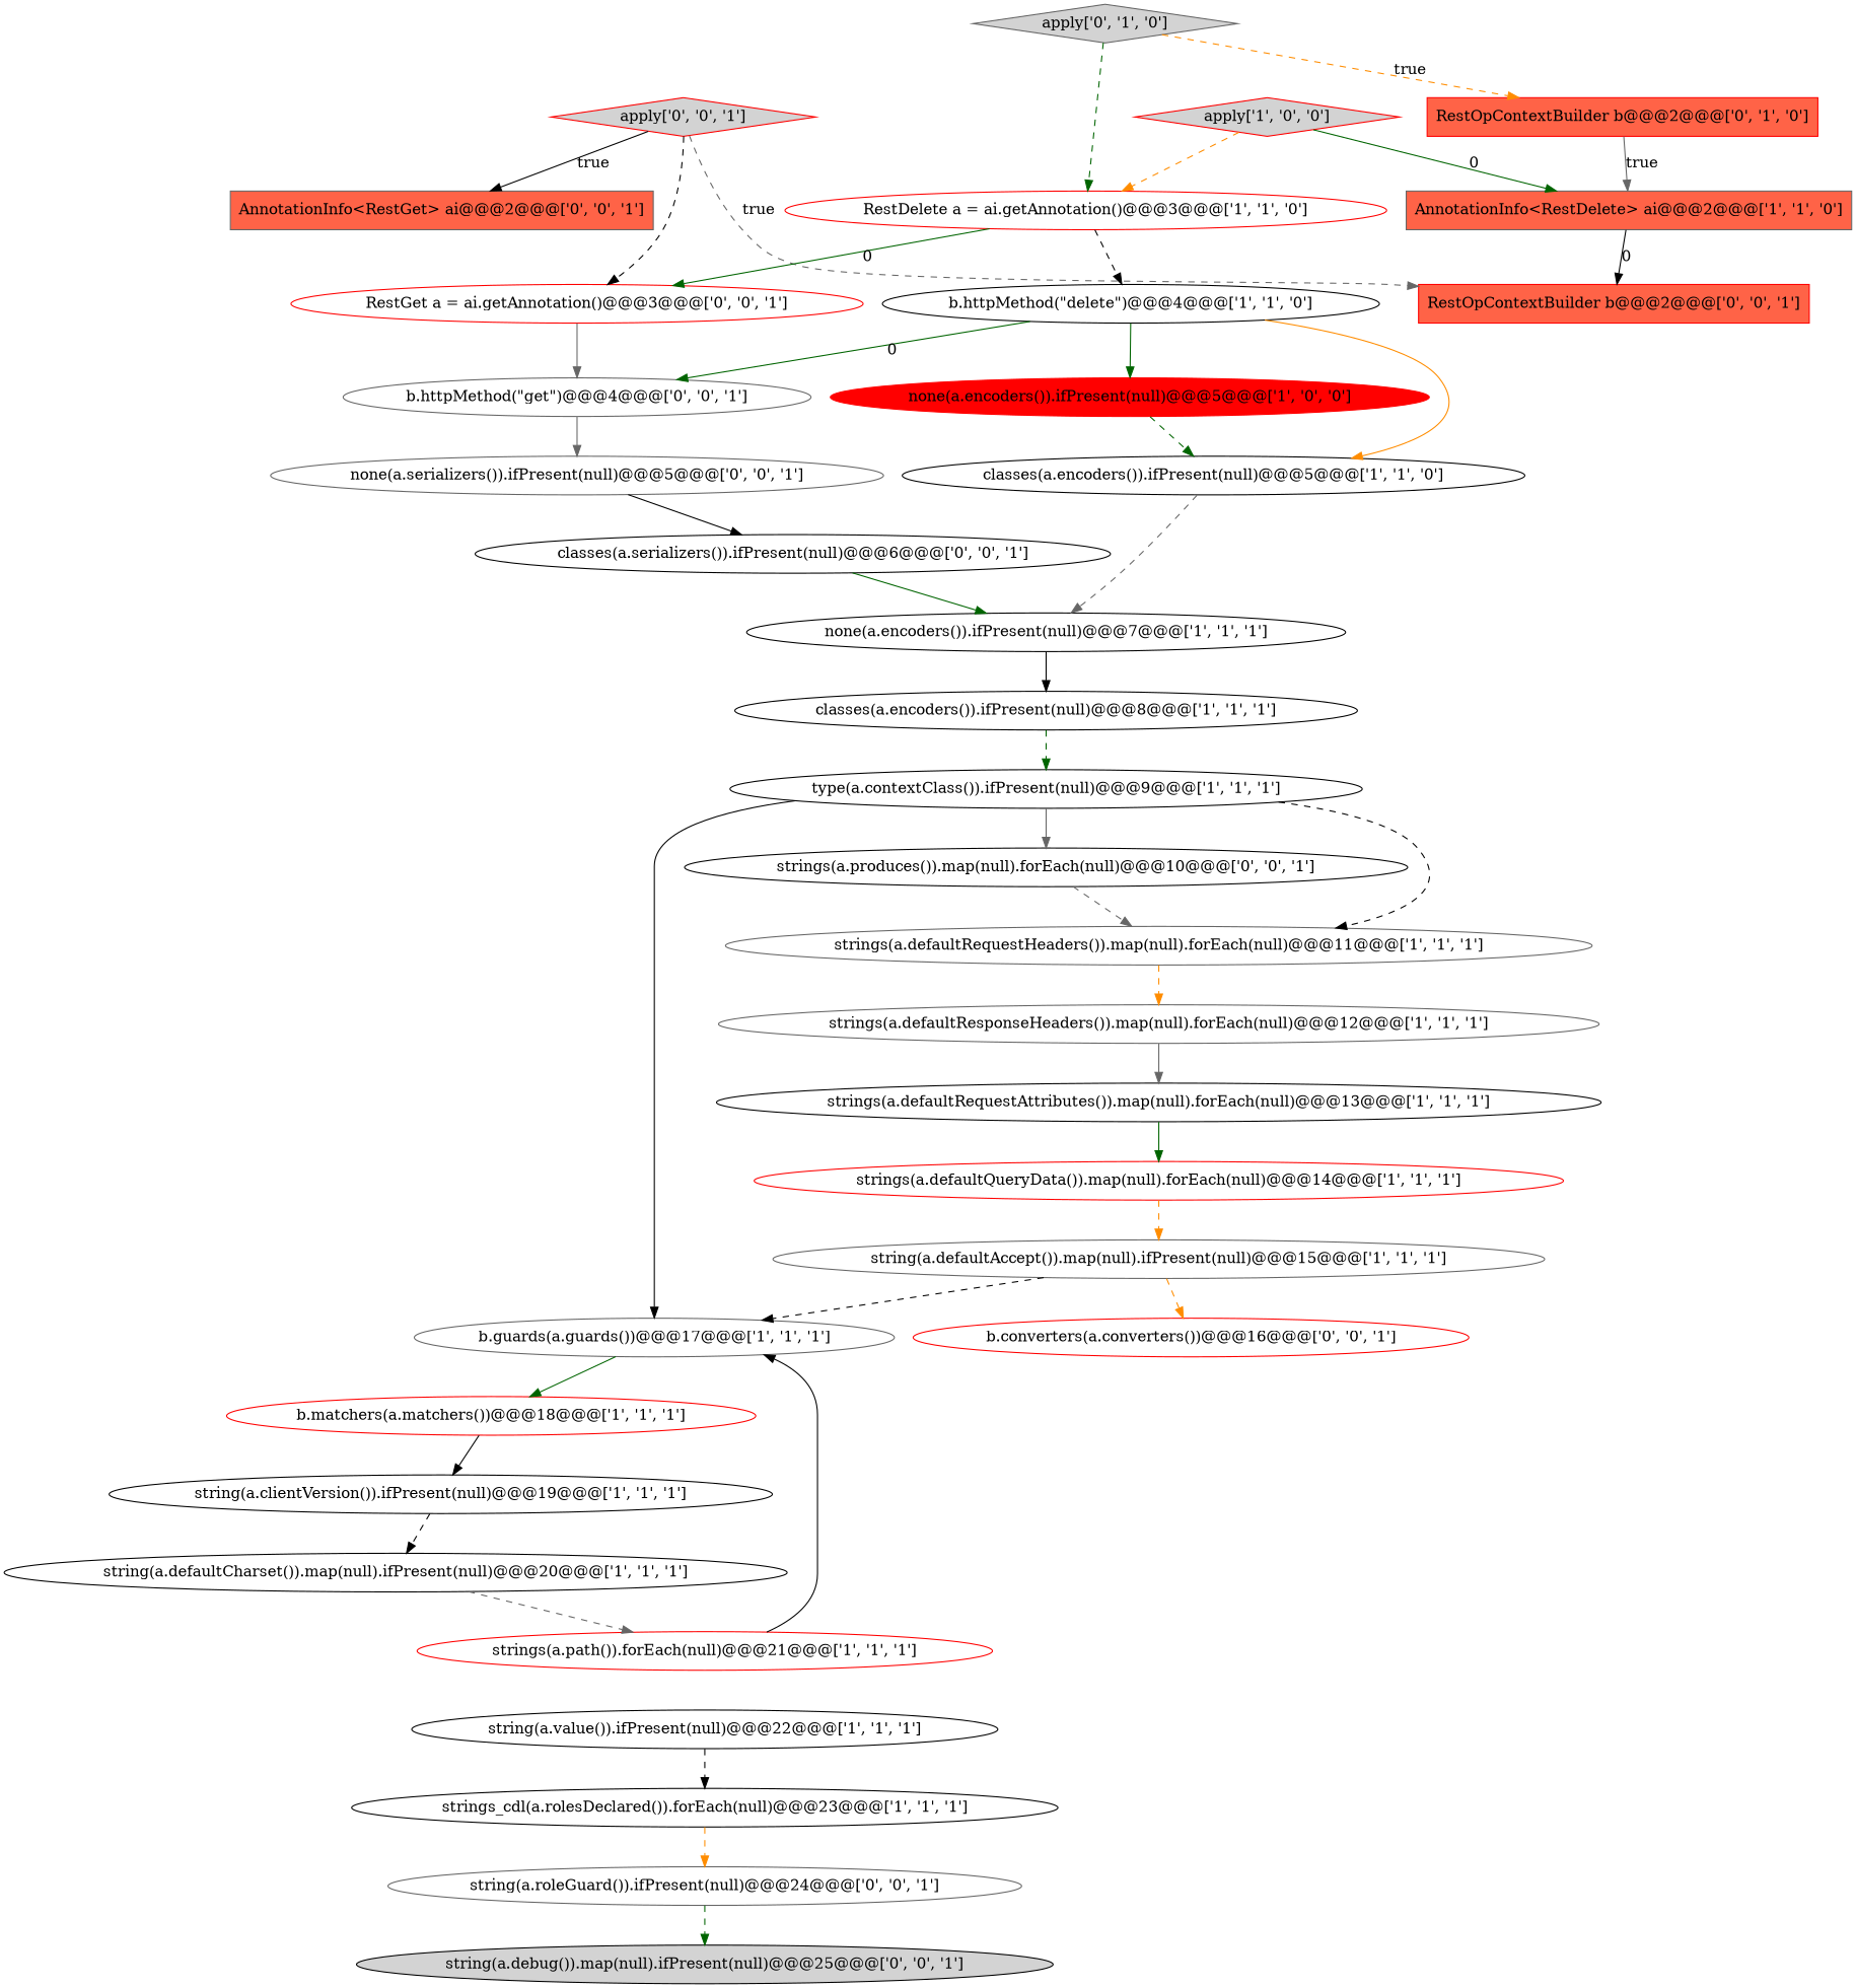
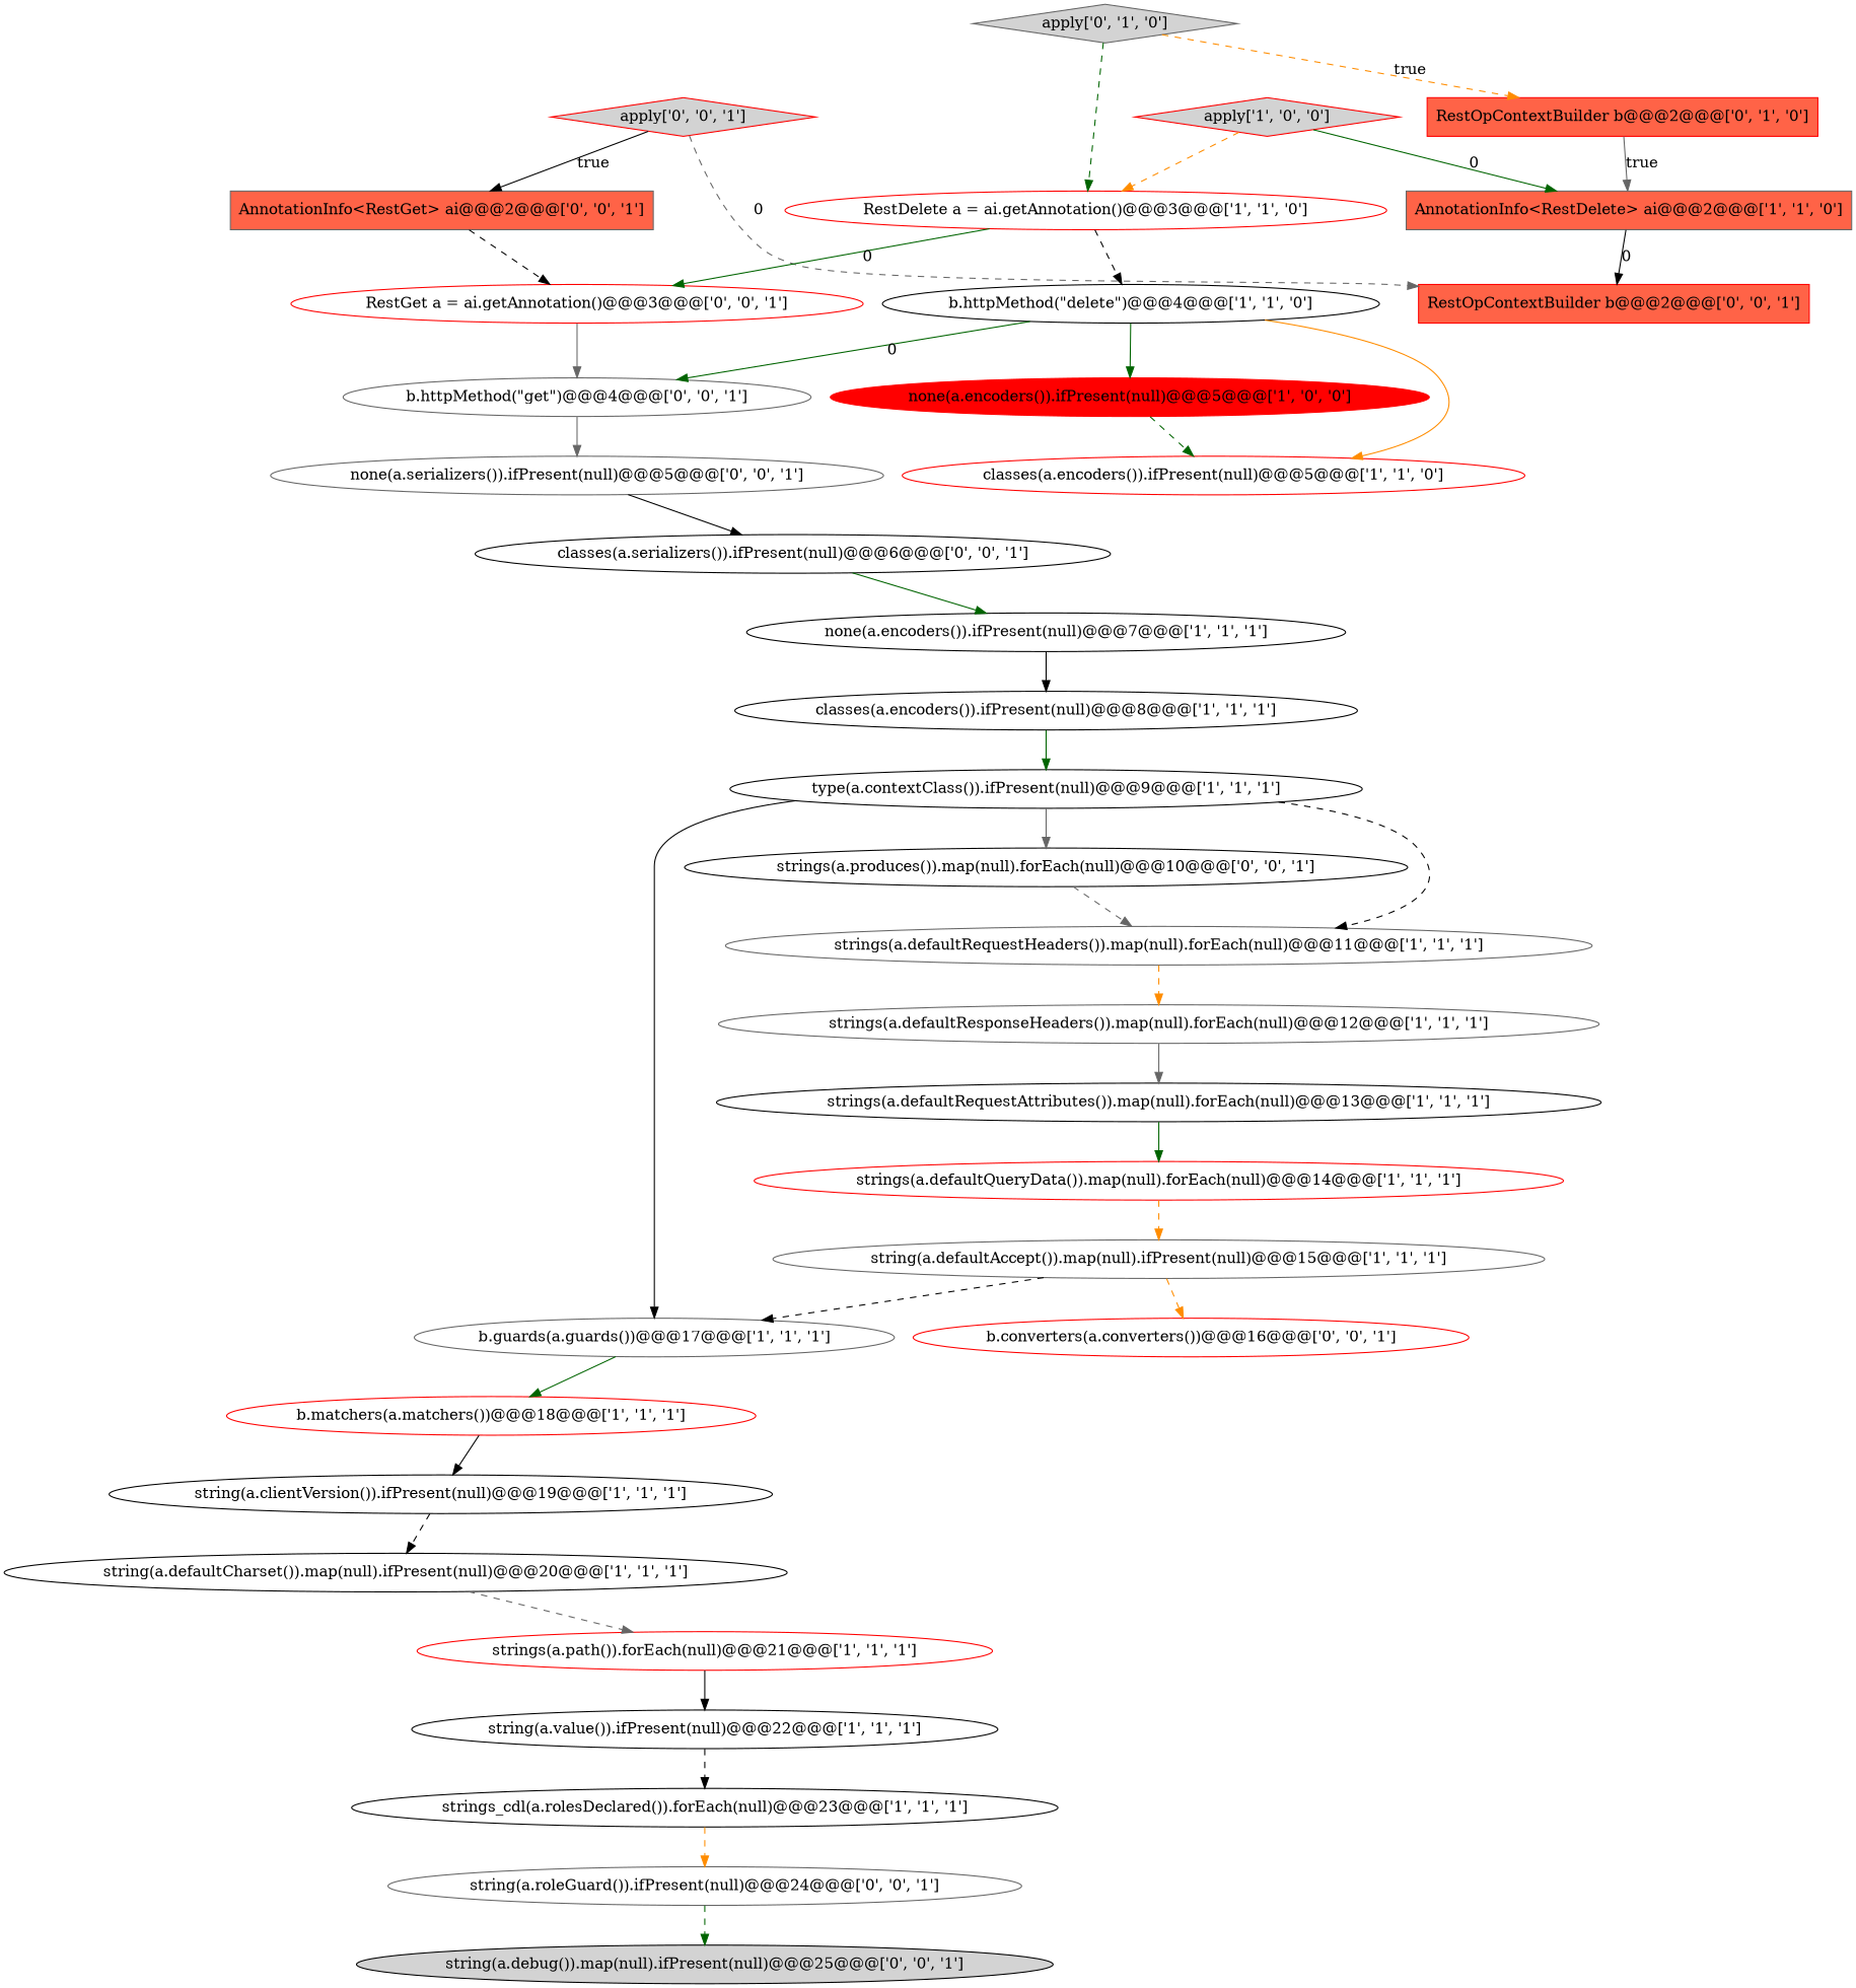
  digraph {
    node [color=black fillcolor=white shape=ellipse style=filled]
    edge [color=black style=solid]
    n1 [label="classes(a.serializers()).ifPresent(null)@@@6@@@['0', '0', '1']"]
    n2 [label="none(a.encoders()).ifPresent(null)@@@7@@@['1', '1', '1']"]
    n3 [label="classes(a.encoders()).ifPresent(null)@@@8@@@['1', '1', '1']"]
    n4 [label="b.httpMethod(\"delete\")@@@4@@@['1', '1', '0']"]
    n5 [color=gray40 label="b.httpMethod(\"get\")@@@4@@@['0', '0', '1']"]
-   n6 [label="classes(a.encoders()).ifPresent(null)@@@5@@@['1', '1', '0']"]
+   n6 [color=red label="classes(a.encoders()).ifPresent(null)@@@5@@@['1', '1', '0']"]
    n7 [color=red fillcolor=red label="none(a.encoders()).ifPresent(null)@@@5@@@['1', '0', '0']"]
    n8 [color=gray40 label="none(a.serializers()).ifPresent(null)@@@5@@@['0', '0', '1']"]
    n9 [label="string(a.clientVersion()).ifPresent(null)@@@19@@@['1', '1', '1']"]
    n10 [label="string(a.defaultCharset()).map(null).ifPresent(null)@@@20@@@['1', '1', '1']"]
    n11 [color=red label="strings(a.path()).forEach(null)@@@21@@@['1', '1', '1']"]
    n12 [label="type(a.contextClass()).ifPresent(null)@@@9@@@['1', '1', '1']"]
    n13 [color=gray40 label="strings(a.defaultRequestHeaders()).map(null).forEach(null)@@@11@@@['1', '1', '1']"]
    n14 [label="strings(a.produces()).map(null).forEach(null)@@@10@@@['0', '0', '1']"]
    n15 [color=gray40 label="b.guards(a.guards())@@@17@@@['1', '1', '1']"]
    n16 [color=gray40 label="strings(a.defaultResponseHeaders()).map(null).forEach(null)@@@12@@@['1', '1', '1']"]
    n17 [color=red label="b.matchers(a.matchers())@@@18@@@['1', '1', '1']"]
    n18 [color=red label="b.converters(a.converters())@@@16@@@['0', '0', '1']"]
    n19 [label="string(a.value()).ifPresent(null)@@@22@@@['1', '1', '1']"]
    n20 [label="strings_cdl(a.rolesDeclared()).forEach(null)@@@23@@@['1', '1', '1']"]
    n21 [color=gray40 label="string(a.roleGuard()).ifPresent(null)@@@24@@@['0', '0', '1']"]
    n22 [fillcolor=lightgray label="string(a.debug()).map(null).ifPresent(null)@@@25@@@['0', '0', '1']"]
    n23 [label="strings(a.defaultRequestAttributes()).map(null).forEach(null)@@@13@@@['1', '1', '1']"]
    n24 [color=red fillcolor=lightgray label="apply['0', '0', '1']" shape=diamond]
    n25 [color=gray40 fillcolor=tomato label="AnnotationInfo<RestGet> ai@@@2@@@['0', '0', '1']" shape=box]
    n26 [color=red fillcolor=tomato label="RestOpContextBuilder b@@@2@@@['0', '0', '1']" shape=box]
    n27 [color=red label="RestGet a = ai.getAnnotation()@@@3@@@['0', '0', '1']"]
    n28 [color=red label="RestDelete a = ai.getAnnotation()@@@3@@@['1', '1', '0']"]
    n29 [color=red fillcolor=tomato label="RestOpContextBuilder b@@@2@@@['0', '1', '0']" shape=box]
    n30 [color=gray40 fillcolor=tomato label="AnnotationInfo<RestDelete> ai@@@2@@@['1', '1', '0']" shape=box]
    n31 [color=red label="strings(a.defaultQueryData()).map(null).forEach(null)@@@14@@@['1', '1', '1']"]
    n32 [color=gray40 label="string(a.defaultAccept()).map(null).ifPresent(null)@@@15@@@['1', '1', '1']"]
    n33 [color=red fillcolor=lightgray label="apply['1', '0', '0']" shape=diamond]
    n34 [color=gray40 fillcolor=lightgray label="apply['0', '1', '0']" shape=diamond]
    n1 -> n2 [color=darkgreen]
    n2 -> n3
-   n3 -> n12 [color=darkgreen style=dashed]
+   n3 -> n12 [color=darkgreen]
    n4 -> n5 [color=darkgreen label=0]
    n4 -> n6 [color=darkorange]
    n4 -> n7 [color=darkgreen]
    n5 -> n8 [color=gray40]
-   n6 -> n2 [color=gray40 style=dashed]
    n7 -> n6 [color=darkgreen style=dashed]
    n8 -> n1
    n9 -> n10 [style=dashed]
    n10 -> n11 [color=gray40 style=dashed]
-   n11 -> n15
+   n11 -> n19
    n12 -> n13 [style=dashed]
    n12 -> n14 [color=gray40]
    n12 -> n15
    n13 -> n16 [color=darkorange style=dashed]
    n14 -> n13 [color=gray40 style=dashed]
    n15 -> n17 [color=darkgreen]
    n16 -> n23 [color=gray40]
    n17 -> n9
    n19 -> n20 [style=dashed]
    n20 -> n21 [color=darkorange style=dashed]
    n21 -> n22 [color=darkgreen style=dashed]
    n23 -> n31 [color=darkgreen]
    n24 -> n25 [label=true]
-   n24 -> n26 [color=gray40 label=true style=dashed]
-   n24 -> n27 [style=dashed]
+   n24 -> n26 [color=gray40 label=0 style=dashed]
+   n25 -> n27 [style=dashed]
    n27 -> n5 [color=gray40]
    n28 -> n4 [style=dashed]
    n28 -> n27 [color=darkgreen label=0]
    n29 -> n30 [color=gray40 label=true]
    n30 -> n26 [label=0]
    n31 -> n32 [color=darkorange style=dashed]
    n32 -> n15 [style=dashed]
    n32 -> n18 [color=darkorange style=dashed]
    n33 -> n28 [color=darkorange style=dashed]
    n33 -> n30 [color=darkgreen label=0]
    n34 -> n28 [color=darkgreen style=dashed]
    n34 -> n29 [color=darkorange label=true style=dashed]
  }
